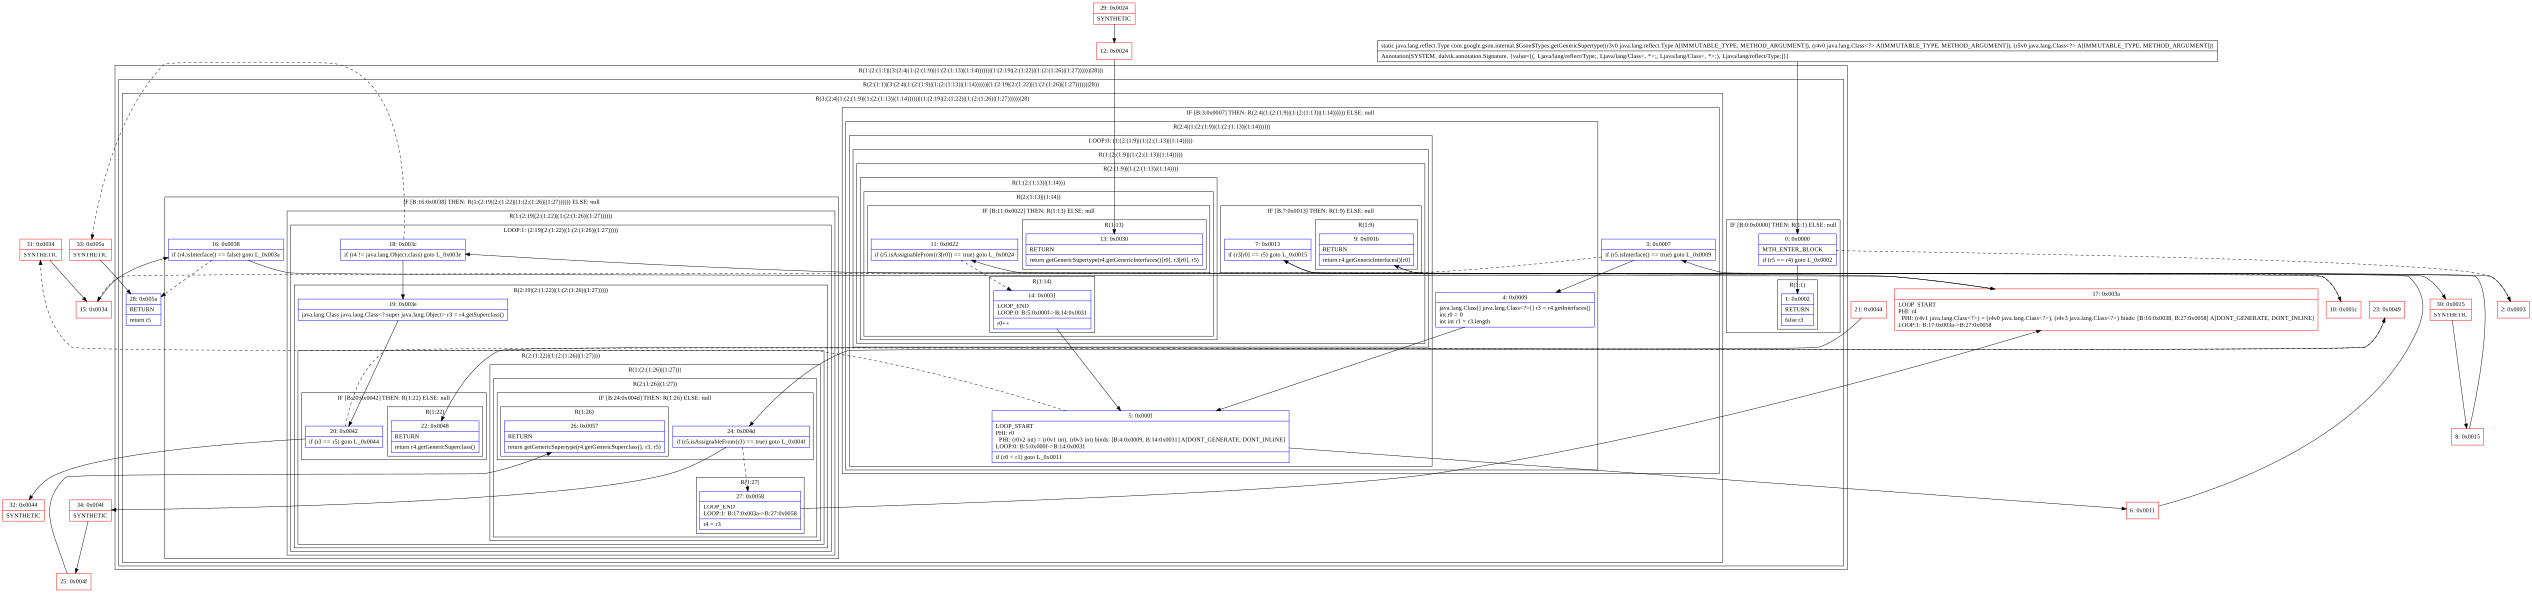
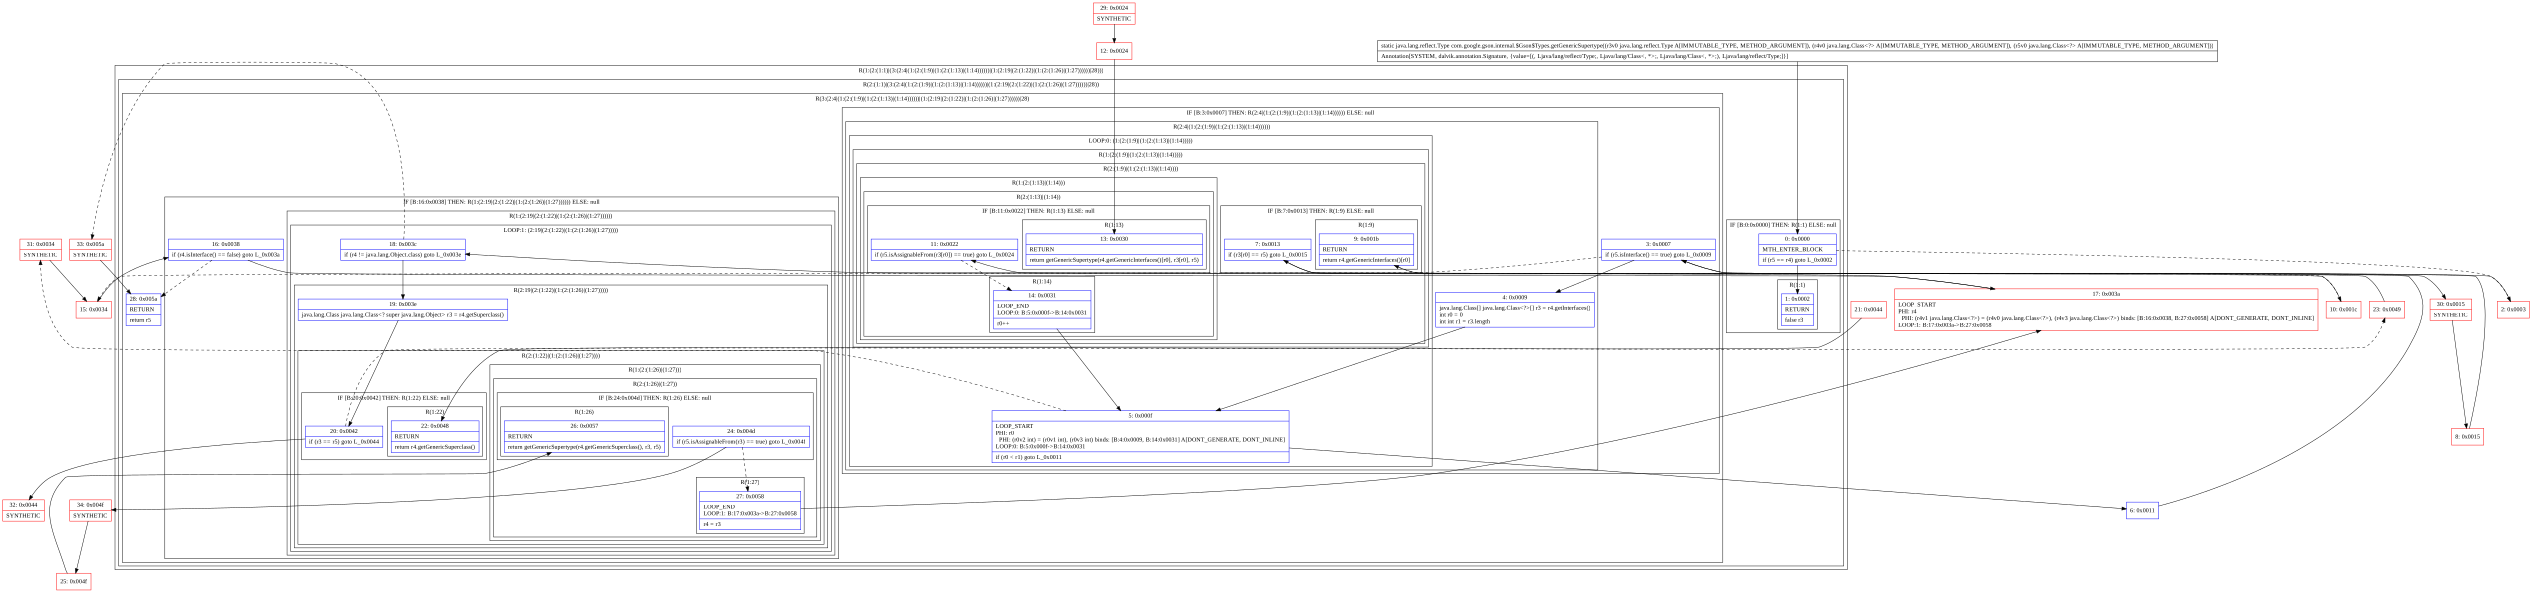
  digraph {
    fontname="Liberation Serif"
    node [color=blue fontname="Liberation Serif" shape=record]
    edge [fontname="Liberation Serif"]
    n1 [label="{1\:\ 0x0002|RETURN\l|false r3\l}"]
    n2 [label="{0\:\ 0x0000|MTH_ENTER_BLOCK\l|if (r5 == r4) goto L_0x0002\l}"]
    n3 [label="{9\:\ 0x001b|RETURN\l|return r4.getGenericInterfaces()[r0]\l}"]
    n4 [label="{7\:\ 0x0013|if (r3[r0] == r5) goto L_0x0015\l}"]
    n5 [label="{13\:\ 0x0030|RETURN\l|return getGenericSupertype(r4.getGenericInterfaces()[r0], r3[r0], r5)\l}"]
    n6 [label="{11\:\ 0x0022|if (r5.isAssignableFrom(r3[r0]) == true) goto L_0x0024\l}"]
    n7 [label="{14\:\ 0x0031|LOOP_END\lLOOP:0: B:5:0x000f\-\>B:14:0x0031\l|r0++\l}"]
    n8 [label="{5\:\ 0x000f|LOOP_START\lPHI: r0 \l  PHI: (r0v2 int) = (r0v1 int), (r0v3 int) binds: [B:4:0x0009, B:14:0x0031] A[DONT_GENERATE, DONT_INLINE]\lLOOP:0: B:5:0x000f\-\>B:14:0x0031\l|if (r0 \< r1) goto L_0x0011\l}"]
    n9 [label="{4\:\ 0x0009|java.lang.Class[] java.lang.Class\<?\>[] r3 = r4.getInterfaces()\lint r0 = 0\lint int r1 = r3.length\l}"]
    n10 [label="{3\:\ 0x0007|if (r5.isInterface() == true) goto L_0x0009\l}"]
    n11 [label="{22\:\ 0x0048|RETURN\l|return r4.getGenericSuperclass()\l}"]
    n12 [label="{20\:\ 0x0042|if (r3 == r5) goto L_0x0044\l}"]
    n13 [label="{26\:\ 0x0057|RETURN\l|return getGenericSupertype(r4.getGenericSuperclass(), r3, r5)\l}"]
    n14 [label="{24\:\ 0x004d|if (r5.isAssignableFrom(r3) == true) goto L_0x004f\l}"]
    n15 [label="{27\:\ 0x0058|LOOP_END\lLOOP:1: B:17:0x003a\-\>B:27:0x0058\l|r4 = r3\l}"]
    n16 [label="{19\:\ 0x003e|java.lang.Class java.lang.Class\<? super java.lang.Object\> r3 = r4.getSuperclass()\l}"]
    n17 [label="{18\:\ 0x003c|if (r4 != java.lang.Object.class) goto L_0x003e\l}"]
    n18 [label="{16\:\ 0x0038|if (r4.isInterface() == false) goto L_0x003a\l}"]
    n19 [label="{28\:\ 0x005a|RETURN\l|return r5\l}"]
    n20 [color=red label="{2\:\ 0x0003}"]
    n21 [color=red label="{10\:\ 0x001c}"]
    n22 [color=red label="{30\:\ 0x0015|SYNTHETIC\l}"]
-   n23 [color=red label="{6\:\ 0x0011}"]
+   n23 [label="{6\:\ 0x0011}"]
    n24 [color=red label="{31\:\ 0x0034|SYNTHETIC\l}"]
    n25 [color=red label="{15\:\ 0x0034}"]
    n26 [color=red label="{23\:\ 0x0049}"]
    n27 [color=red label="{32\:\ 0x0044|SYNTHETIC\l}"]
    n28 [color=red label="{34\:\ 0x004f|SYNTHETIC\l}"]
    n29 [color=red label="{17\:\ 0x003a|LOOP_START\lPHI: r4 \l  PHI: (r4v1 java.lang.Class\<?\>) = (r4v0 java.lang.Class\<?\>), (r4v3 java.lang.Class\<?\>) binds: [B:16:0x0038, B:27:0x0058] A[DONT_GENERATE, DONT_INLINE]\lLOOP:1: B:17:0x003a\-\>B:27:0x0058\l}"]
    n30 [color=red label="{33\:\ 0x005a|SYNTHETIC\l}"]
    n31 [color=red label="{8\:\ 0x0015}"]
    n32 [color=red label="{29\:\ 0x0024|SYNTHETIC\l}"]
    n33 [color=red label="{12\:\ 0x0024}"]
    n34 [color=red label="{25\:\ 0x004f}"]
    n35 [color=red label="{21\:\ 0x0044}"]
    n36 [label="{static java.lang.reflect.Type com.google.gson.internal.$Gson$Types.getGenericSupertype((r3v0 java.lang.reflect.Type A[IMMUTABLE_TYPE, METHOD_ARGUMENT]), (r4v0 java.lang.Class\<?\> A[IMMUTABLE_TYPE, METHOD_ARGUMENT]), (r5v0 java.lang.Class\<?\> A[IMMUTABLE_TYPE, METHOD_ARGUMENT]))  | Annotation[SYSTEM, dalvik.annotation.Signature, \{value=[(, Ljava\/lang\/reflect\/Type;, Ljava\/lang\/Class\<, *\>;, Ljava\/lang\/Class\<, *\>;), Ljava\/lang\/reflect\/Type;]\}]\l}" color=""]
    subgraph cluster_1 {
      label="R(1:(2:(1:1)|(3:(2:4|(1:(2:(1:9)|(1:(2:(1:13)|(1:14))))))|(1:(2:19|(2:(1:22)|(1:(2:(1:26)|(1:27))))))|28)))"
      subgraph cluster_2 {
        label="R(2:(1:1)|(3:(2:4|(1:(2:(1:9)|(1:(2:(1:13)|(1:14))))))|(1:(2:19|(2:(1:22)|(1:(2:(1:26)|(1:27))))))|28))"
        subgraph cluster_3 {
          label="IF [B:0:0x0000] THEN: R(1:1) ELSE: null"
          n2
          subgraph cluster_4 {
            label="R(1:1)"
            n1
          }
        }
        subgraph cluster_5 {
          label="R(3:(2:4|(1:(2:(1:9)|(1:(2:(1:13)|(1:14))))))|(1:(2:19|(2:(1:22)|(1:(2:(1:26)|(1:27))))))|28)"
          n19
          subgraph cluster_6 {
            label="IF [B:3:0x0007] THEN: R(2:4|(1:(2:(1:9)|(1:(2:(1:13)|(1:14)))))) ELSE: null"
            n10
            subgraph cluster_7 {
              label="R(2:4|(1:(2:(1:9)|(1:(2:(1:13)|(1:14))))))"
              n9
              subgraph cluster_8 {
                label="LOOP:0: (1:(2:(1:9)|(1:(2:(1:13)|(1:14)))))"
                n8
                subgraph cluster_9 {
                  label="R(1:(2:(1:9)|(1:(2:(1:13)|(1:14)))))"
                  subgraph cluster_10 {
                    label="R(2:(1:9)|(1:(2:(1:13)|(1:14))))"
                    subgraph cluster_11 {
                      label="IF [B:7:0x0013] THEN: R(1:9) ELSE: null"
                      n4
                      subgraph cluster_12 {
                        label="R(1:9)"
                        n3
                      }
                    }
                    subgraph cluster_13 {
                      label="R(1:(2:(1:13)|(1:14)))"
                      subgraph cluster_14 {
                        label="R(2:(1:13)|(1:14))"
                        subgraph cluster_15 {
                          label="IF [B:11:0x0022] THEN: R(1:13) ELSE: null"
                          n6
                          subgraph cluster_16 {
                            label="R(1:13)"
                            n5
                          }
                        }
                        subgraph cluster_17 {
                          label="R(1:14)"
                          n7
                        }
                      }
                    }
                  }
                }
              }
            }
          }
          subgraph cluster_18 {
            label="IF [B:16:0x0038] THEN: R(1:(2:19|(2:(1:22)|(1:(2:(1:26)|(1:27)))))) ELSE: null"
            n18
            subgraph cluster_19 {
              label="R(1:(2:19|(2:(1:22)|(1:(2:(1:26)|(1:27))))))"
              subgraph cluster_20 {
                label="LOOP:1: (2:19|(2:(1:22)|(1:(2:(1:26)|(1:27)))))"
                n17
                subgraph cluster_21 {
                  label="R(2:19|(2:(1:22)|(1:(2:(1:26)|(1:27)))))"
                  n16
                  subgraph cluster_22 {
                    label="R(2:(1:22)|(1:(2:(1:26)|(1:27))))"
                    subgraph cluster_23 {
                      label="IF [B:20:0x0042] THEN: R(1:22) ELSE: null"
                      n12
                      subgraph cluster_24 {
                        label="R(1:22)"
                        n11
                      }
                    }
                    subgraph cluster_25 {
                      label="R(1:(2:(1:26)|(1:27)))"
                      subgraph cluster_26 {
                        label="R(2:(1:26)|(1:27))"
                        subgraph cluster_27 {
                          label="IF [B:24:0x004d] THEN: R(1:26) ELSE: null"
                          n14
                          subgraph cluster_28 {
                            label="R(1:26)"
                            n13
                          }
                        }
                        subgraph cluster_29 {
                          label="R(1:27)"
                          n15
                        }
                      }
                    }
                  }
                }
              }
            }
          }
        }
      }
    }
    n2 -> n1
    n2 -> n20 [style=dashed]
    n3 -> n21 [style=dashed]
    n4 -> n22
    n6 -> n7 [style=dashed]
    n7 -> n8
    n8 -> n23
    n8 -> n24 [style=dashed]
    n9 -> n8
    n10 -> n9
    n10 -> n25 [style=dashed]
    n12 -> n26 [style=dashed]
    n12 -> n27
    n14 -> n15 [style=dashed]
    n14 -> n28
    n15 -> n29
    n16 -> n12
    n17 -> n16
    n17 -> n30 [style=dashed]
    n18 -> n19 [style=dashed]
    n18 -> n29
    n20 -> n10
    n21 -> n6
    n22 -> n31
    n23 -> n4
    n24 -> n25
    n25 -> n18
-   n26 -> n14
+   n26 -> n10
    n28 -> n34
    n29 -> n17
    n30 -> n19
    n31 -> n3
    n32 -> n33
    n33 -> n5
    n34 -> n13
    n35 -> n11
    n36 -> n2
  }
